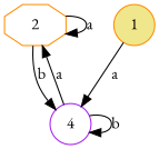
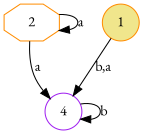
  digraph {
    d2tdocpreamble="\usetikzlibrary{automata}"
    d2tfigpreamble="\tikzstyle{every state}= [ draw=blue!50,very thick,fill=blue!20]  \tikzstyle{auto}= [fill=white]"
    fontname="EB Garamond"
    ranksep=0.5
    node [color=darkorange fillcolor=white fontname="EB Garamond" shape=circle style="state,filled"]
    edge [fontname="EB Garamond" lblstyle=auto topath="bend right"]
    n1 [label=2 shape=octagon]
    n2 [color=purple label=4 style="state, initial,filled"]
    n3 [fillcolor=khaki label=1]
    n1 -> n1 [label=a topath="loop above"]
-   n1 -> n2 [label=b]
-   n2 -> n1 [label=a]
+   n1 -> n2 [label=a]
    n2 -> n2 [label=b topath="loop above"]
-   n3 -> n2 [label=a]
+   n3 -> n2 [label="b,a"]
  }
